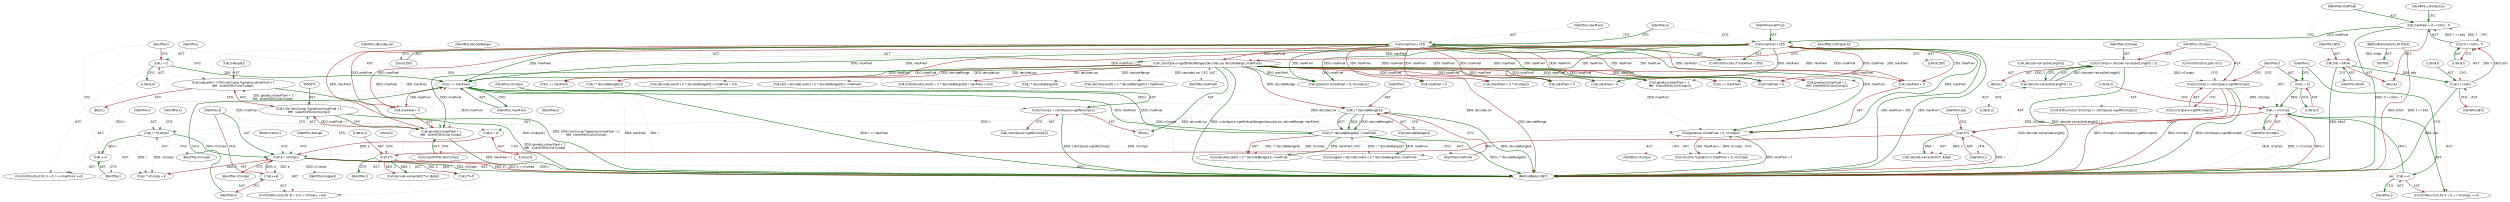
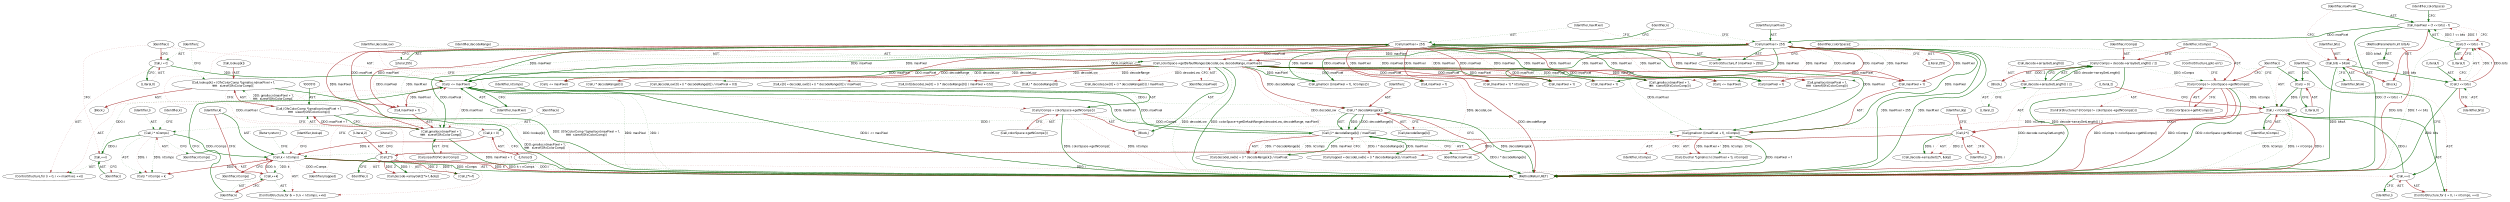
  digraph {
    fontname=Inter
    node [fontname=Inter]
    edge [color=brown fontname=Inter style=bold]
    n1 [label="(Call,lookup[k] = (GfxColorComp *)gmallocn(maxPixel + 1,\n\t\t\t\t\t   sizeof(GfxColorComp)))"]
    n2 [label="(Call,(GfxColorComp *)gmallocn(maxPixel + 1,\n\t\t\t\t\t   sizeof(GfxColorComp)))"]
    n3 [label="(MethodReturn,RET)"]
    n4 [label="(Block,)"]
    n5 [label="(Call,gmallocn(maxPixel + 1,\n\t\t\t\t\t   sizeof(GfxColorComp)))"]
    n6 [label="(Call,sizeof(GfxColorComp))"]
    n7 [label="(Call,i <= maxPixel)"]
    n8 [label="(Call,i * decodeRange[k])"]
    n9 [label="(Call,(i * decodeRange[k]) / maxPixel)"]
    n10 [label="(Call,maxPixel + 1)"]
    n11 [label="(Identifier,maxPixel)"]
    n12 [label="(ControlStructure,for (i = 0; i <= maxPixel; ++i))"]
    n13 [label="(Call,i * nComps)"]
    n14 [label="(Call,decodeRange[k])"]
    n15 [label="(Call,decodeLow[k] + (i * decodeRange[k]) / maxPixel)"]
    n16 [label="(Call,mapped = decodeLow[k] + (i * decodeRange[k]) / maxPixel)"]
    n17 [label="(Identifier,maxPixel)"]
    n18 [label="(Call,i = 0)"]
    n19 [label="(Literal,0)"]
    n20 [label="(Call,++i)"]
    n21 [label="(Identifier,i)"]
    n22 [label="(Call,k < nComps)"]
    n23 [label="(Identifier,nComps)"]
    n24 [label="(Call,i * nComps + k)"]
    n25 [label="(Call,++k)"]
    n26 [label="(Identifier,nComps)"]
    n27 [label="(ControlStructure,for (k = 0; k < nComps; ++k))"]
    n28 [label="(Identifier,mapped)"]
    n29 [label="(Call,colorSpace->getDefaultRanges(decodeLow, decodeRange, maxPixel))"]
    n30 [label="(Call,gmallocn ((maxPixel + 1), nComps))"]
    n31 [label="(Call,maxPixel + 1)"]
    n32 [label="(Call,i * decodeRange[0])"]
    n33 [label="(Call,gmallocn(maxPixel + 1,\n \t\t\t\t\t   sizeof(GfxColorComp)))"]
    n34 [label="(Call,decodeLow[0] + (i * decodeRange[0]) / maxPixel + 0.5)"]
    n35 [label="(Call,x[0] = decodeLow[0] + (i * decodeRange[0]) / maxPixel)"]
    n36 [label="(Call,(int)(decodeLow[0] + (i * decodeRange[0]) / maxPixel + 0.5))"]
    n37 [label="(Call,i * decodeRange[0])"]
    n38 [label="(Call,gmallocn(maxPixel + 1,\n\t\t\t\t\t   sizeof(GfxColorComp)))"]
    n39 [label="(Block,)"]
    n40 [label="(Call,decodeLow[0] + (i * decodeRange[0]) / maxPixel)"]
    n41 [label="(Call,i <= maxPixel)"]
    n42 [label="(Identifier,maxPixel)"]
    n43 [label="(Call,gmallocn ((maxPixel + 1), nComps2))"]
    n44 [label="(Call,maxPixel + 1)"]
    n45 [label="(Call,(maxPixel + 1) * nComps2)"]
    n46 [label="(Call,maxPixel + 1)"]
    n47 [label="(Call,maxPixel + 1)"]
    n48 [label="(Call,i <= maxPixel)"]
    n49 [label="(Call,maxPixel + 1)"]
    n50 [label="(Call,(Guchar *)gmallocn ((maxPixel + 1), nComps))"]
    n51 [label="(Identifier,nComps)"]
    n52 [label="(Call,maxPixel = 255)"]
    n53 [label="(Literal,255)"]
    n54 [label="(ControlStructure,if (maxPixel > 255))"]
    n55 [label="(Call,maxPixel > 255)"]
    n56 [label="(Literal,255)"]
    n57 [label="(Call,maxPixel = (1 << bits) - 1)"]
    n58 [label="(Call,(1 << bits) - 1)"]
    n59 [label="(Block,)"]
    n60 [label="(Literal,1)"]
    n61 [label="(Call,1 << bits)"]
    n62 [label="(Identifier,bits)"]
    n63 [label="(Call,bits = bitsA)"]
    n64 [label="(Identifier,bitsA)"]
    n65 [label="(MethodParameterIn,int bitsA)"]
    1000100
    n67 [label="(Identifier,k)"]
    n68 [label="(Call,k = 0)"]
    n69 [label="(Literal,0)"]
    n70 [label="(Call,i < nComps)"]
    n71 [label="(Call,2*i)"]
    n72 [label="(Identifier,nComps)"]
    n73 [label="(ControlStructure,for (i = 0; i < nComps; ++i))"]
    n74 [label="(Call,2*i)"]
    n75 [label="(Call,decode->arrayGet(2*i, &obj))"]
    n76 [label="(Identifier,i)"]
    n77 [label="(Call,++i)"]
    n78 [label="(Identifier,i)"]
    n79 [label="(Call,decode->arrayGet(2*i+1, &obj))"]
    n80 [label="(Call,2*i+1)"]
    n81 [label="(Identifier,i)"]
    n82 [label="(Call,i = 0)"]
    n83 [label="(Literal,0)"]
    n84 [label="(Call,nComps != colorSpace->getNComps())"]
    n85 [label="(ControlStructure,if (nComps != colorSpace->getNComps()))"]
    n86 [label="(Call,colorSpace->getNComps())"]
    n87 [label="(Call,nComps = decode->arrayGetLength() / 2)"]
    n88 [label="(Call,decode->arrayGetLength() / 2)"]
    n89 [label="(Block,)"]
    n90 [label="(Literal,2)"]
    n91 [label="(Call,nComps = colorSpace->getNComps())"]
    n92 [label="(Call,colorSpace->getNComps())"]
    n93 [label="(Call,lookup[k])"]
    n94 [label="(Identifier,obj)"]
    n95 [label="(Identifier,k)"]
    n96 [label="(Identifier,k)"]
    n97 [label="(Identifier,maxPixel)"]
    n98 [label="(Identifier,i)"]
    n99 [label="(Identifier,nComps)"]
    n100 [label="(Identifier,k)"]
    n101 [label="(Literal,2)"]
    n102 [label="(Call,decode->arrayGetLength())"]
    n103 [label="(Identifier,colorSpace2)"]
    n104 [label="(Identifier,nComps)"]
    n105 [label="(Identifier,decodeRange)"]
    n106 [label="(Identifier,nComps)"]
    n107 [label="(Identifier,decodeLow)"]
    n108 [label="(Identifier,maxPixel)"]
    n109 [label="(Identifier,maxPixel)"]
    n110 [label="(Identifier,i)"]
    n111 [label="(Identifier,i)"]
    n112 [label="(Identifier,colorSpace)"]
    n113 [label="(Literal,1)"]
    n114 [label="(Identifier,lookup)"]
    n115 [label="(Literal,1)"]
    n116 [label="(Return,return;)"]
    n117 [label="(Identifier,k)"]
    n118 [label="(Identifier,i)"]
    n119 [label="(Literal,2)"]
    n120 [label="(Identifier,bits)"]
    n121 [label="(Identifier,i)"]
    n122 [label="(Identifier,i)"]
    n123 [label="(ControlStructure,goto err1;)"]
    1000513
    n1 -> n2 [label="CFG: " style=dotted]
    n1 -> n3 [label="DDG: lookup[k]" style=dotted]
    n1 -> n3 [color=darkgreen label="DDG: (GfxColorComp *)gmallocn(maxPixel + 1,\n\t\t\t\t\t   sizeof(GfxColorComp))"]
    n1 -> n4 [label="AST: "]
    n2 -> n1 [label="AST: "]
    n2 -> n1 [color=darkgreen label="DDG: gmallocn(maxPixel + 1,\n\t\t\t\t\t   sizeof(GfxColorComp))" style=dotted]
    n2 -> n3 [color=darkgreen label="DDG: gmallocn(maxPixel + 1,\n\t\t\t\t\t   sizeof(GfxColorComp))"]
    n2 -> n5 [color=darkgreen label="CFG: "]
    n5 -> n2 [color=darkgreen label="AST: " style=dotted]
    n5 -> n2 [label="DDG: maxPixel + 1"]
    n5 -> n3 [color=darkgreen label="DDG: maxPixel + 1"]
    n5 -> n6 [label="CFG: " style=dotted]
    n6 -> n5 [color=darkgreen label="AST: "]
    n7 -> n3 [color=darkgreen label="DDG: i" style=dotted]
    n7 -> n3 [color=darkgreen label="DDG: i <= maxPixel"]
    n7 -> n3 [color=darkgreen label="DDG: maxPixel" style=dotted]
    n7 -> n5 [label="DDG: maxPixel" style=dotted]
    n7 -> n8 [color=darkgreen label="DDG: i" style=dotted]
    n7 -> n9 [color=darkgreen label="DDG: maxPixel"]
    n7 -> n10 [label="DDG: maxPixel"]
    n7 -> n11 [color=darkgreen label="CFG: "]
    n7 -> n12 [label="AST: " style=dotted]
    n8 -> n3 [color=darkgreen label="DDG: decodeRange[k]"]
    n8 -> n9 [color=darkgreen label="AST: "]
    n8 -> n9 [color=darkgreen label="DDG: i"]
    n8 -> n9 [color=darkgreen label="DDG: decodeRange[k]"]
    n8 -> n13 [color=darkgreen label="DDG: i" style=dotted]
    n8 -> n14 [label="CFG: " style=dotted]
    n9 -> n3 [color=darkgreen label="DDG: i * decodeRange[k]"]
    n9 -> n7 [color=darkgreen label="DDG: maxPixel"]
    n9 -> n15 [label="AST: "]
    n9 -> n15 [label="DDG: i * decodeRange[k]" style=dotted]
    n9 -> n15 [color=darkgreen label="DDG: maxPixel"]
    n9 -> n16 [label="DDG: i * decodeRange[k]" style=dotted]
    n9 -> n16 [color=darkgreen label="DDG: maxPixel"]
    n9 -> n17 [color=darkgreen label="CFG: " style=dotted]
    n10 -> n5 [label="AST: "]
    n11 -> n7 [color=darkgreen label="AST: "]
    n13 -> n20 [color=darkgreen label="DDG: i"]
    n13 -> n22 [color=darkgreen label="DDG: nComps"]
    n13 -> n23 [color=darkgreen label="CFG: " style=dotted]
    n13 -> n24 [color=darkgreen label="AST: " style=dotted]
    n13 -> n24 [label="DDG: i" style=dotted]
    n13 -> n24 [color=darkgreen label="DDG: nComps" style=dotted]
    n14 -> n8 [label="AST: "]
    n15 -> n9 [label="CFG: " style=dotted]
    n17 -> n8 [label="CFG: "]
    n17 -> n9 [color=darkgreen label="AST: " style=dotted]
    n18 -> n7 [color=darkgreen label="DDG: i"]
    n18 -> n12 [label="AST: " style=dotted]
    n18 -> n19 [color=darkgreen label="CFG: "]
    n19 -> n18 [label="AST: " style=dotted]
    n20 -> n7 [color=darkgreen label="DDG: i" style=dotted]
    n20 -> n12 [color=darkgreen label="AST: " style=dotted]
    n20 -> n21 [label="CFG: " style=dotted]
    n21 -> n20 [color=darkgreen label="AST: "]
    n22 -> n3 [label="DDG: k"]
    n22 -> n3 [label="DDG: k < nComps"]
    n22 -> n3 [color=darkgreen label="DDG: nComps"]
    n22 -> n24 [label="DDG: k"]
    n22 -> n25 [color=darkgreen label="DDG: k" style=dotted]
    n22 -> n26 [label="CFG: "]
    n22 -> n27 [label="AST: " style=dotted]
    n22 -> n28 [label="DDG: nComps" style=dotted]
    n23 -> n13 [label="AST: " style=dotted]
    n25 -> n22 [label="DDG: k"]
    n25 -> n27 [color=darkgreen label="AST: " style=dotted]
    n25 -> n67 [label="CFG: "]
    n26 -> n22 [label="AST: " style=dotted]
    n28 -> n7 [label="CFG: " style=dotted]
    n29 -> n3 [color=darkgreen label="DDG: decodeLow" style=dotted]
    n29 -> n3 [color=darkgreen label="DDG: colorSpace->getDefaultRanges(decodeLow, decodeRange, maxPixel)"]
    n29 -> n3 [label="DDG: decodeRange"]
    n29 -> n5 [color=darkgreen label="DDG: maxPixel"]
    n29 -> n7 [color=darkgreen label="DDG: maxPixel"]
    n29 -> n8 [label="DDG: decodeRange"]
    n29 -> n10 [label="DDG: maxPixel" style=dotted]
    n29 -> n15 [label="DDG: decodeLow" style=dotted]
    n29 -> n16 [label="DDG: decodeLow" style=dotted]
    n29 -> n30 [color=darkgreen label="DDG: maxPixel" style=dotted]
    n29 -> n31 [label="DDG: maxPixel"]
    n29 -> n32 [label="DDG: decodeRange"]
    n29 -> n33 [label="DDG: maxPixel"]
    n29 -> n34 [color=darkgreen label="DDG: decodeLow" style=dotted]
    n29 -> n35 [label="DDG: decodeLow" style=dotted]
    n29 -> n36 [label="DDG: decodeLow"]
    n29 -> n37 [label="DDG: decodeRange" style=dotted]
    n29 -> n38 [label="DDG: maxPixel"]
    n29 -> n39 [color=darkgreen label="AST: "]
    n29 -> n40 [label="DDG: decodeLow" style=dotted]
    n29 -> n41 [label="DDG: maxPixel" style=dotted]
    n29 -> n42 [label="CFG: " style=dotted]
    n29 -> n43 [color=darkgreen label="DDG: maxPixel"]
    n29 -> n44 [color=darkgreen label="DDG: maxPixel" style=dotted]
    n29 -> n45 [color=darkgreen label="DDG: maxPixel" style=dotted]
    n29 -> n46 [label="DDG: maxPixel"]
    n29 -> n47 [color=darkgreen label="DDG: maxPixel"]
    n29 -> n48 [color=darkgreen label="DDG: maxPixel" style=dotted]
    n29 -> n49 [color=darkgreen label="DDG: maxPixel"]
    n30 -> n3 [color=darkgreen label="DDG: maxPixel + 1"]
    n30 -> n22 [color=darkgreen label="DDG: nComps" style=dotted]
    n30 -> n50 [label="AST: " style=dotted]
    n30 -> n50 [label="DDG: maxPixel + 1"]
    n30 -> n50 [color=darkgreen label="DDG: nComps" style=dotted]
    n30 -> n51 [label="CFG: " style=dotted]
    n31 -> n30 [label="AST: "]
    n42 -> n29 [label="AST: " style=dotted]
    n50 -> n30 [color=darkgreen label="CFG: " style=dotted]
    n51 -> n30 [label="AST: " style=dotted]
    n52 -> n3 [label="DDG: maxPixel" style=dotted]
    n52 -> n5 [label="DDG: maxPixel"]
    n52 -> n7 [color=darkgreen label="DDG: maxPixel"]
    n52 -> n10 [label="DDG: maxPixel"]
    n52 -> n29 [label="DDG: maxPixel"]
    n52 -> n30 [color=darkgreen label="DDG: maxPixel"]
    n52 -> n31 [label="DDG: maxPixel"]
    n52 -> n33 [color=darkgreen label="DDG: maxPixel"]
    n52 -> n38 [label="DDG: maxPixel" style=dotted]
    n52 -> n41 [color=darkgreen label="DDG: maxPixel" style=dotted]
    n52 -> n43 [color=darkgreen label="DDG: maxPixel"]
    n52 -> n44 [label="DDG: maxPixel"]
    n52 -> n45 [label="DDG: maxPixel"]
    n52 -> n46 [label="DDG: maxPixel"]
    n52 -> n47 [label="DDG: maxPixel" style=dotted]
    n52 -> n48 [label="DDG: maxPixel"]
    n52 -> n49 [color=darkgreen label="DDG: maxPixel"]
    n52 -> n53 [color=darkgreen label="CFG: " style=dotted]
    n52 -> n54 [color=darkgreen label="AST: "]
    n53 -> n52 [color=darkgreen label="AST: "]
    n55 -> n3 [color=darkgreen label="DDG: maxPixel > 255"]
    n55 -> n3 [color=darkgreen label="DDG: maxPixel"]
    n55 -> n5 [color=darkgreen label="DDG: maxPixel" style=dotted]
    n55 -> n7 [color=darkgreen label="DDG: maxPixel"]
    n55 -> n10 [label="DDG: maxPixel"]
    n55 -> n29 [label="DDG: maxPixel" style=dotted]
    n55 -> n30 [color=darkgreen label="DDG: maxPixel"]
    n55 -> n31 [label="DDG: maxPixel"]
    n55 -> n33 [label="DDG: maxPixel" style=dotted]
    n55 -> n38 [color=darkgreen label="DDG: maxPixel" style=dotted]
    n55 -> n41 [label="DDG: maxPixel"]
    n55 -> n43 [color=darkgreen label="DDG: maxPixel"]
    n55 -> n44 [color=darkgreen label="DDG: maxPixel" style=dotted]
    n55 -> n45 [label="DDG: maxPixel" style=dotted]
    n55 -> n46 [color=darkgreen label="DDG: maxPixel"]
    n55 -> n47 [color=darkgreen label="DDG: maxPixel"]
    n55 -> n48 [color=darkgreen label="DDG: maxPixel" style=dotted]
    n55 -> n49 [label="DDG: maxPixel"]
    n55 -> n54 [color=darkgreen label="AST: "]
    n55 -> n56 [label="CFG: " style=dotted]
    n56 -> n55 [label="AST: " style=dotted]
    n57 -> n3 [color=darkgreen label="DDG: (1 << bits) - 1"]
    n57 -> n55 [color=darkgreen label="DDG: maxPixel"]
    n57 -> n58 [label="CFG: " style=dotted]
    n57 -> n59 [label="AST: "]
    n58 -> n3 [color=darkgreen label="DDG: 1 << bits" style=dotted]
    n58 -> n57 [color=darkgreen label="AST: "]
    n58 -> n57 [color=darkgreen label="DDG: 1 << bits" style=dotted]
    n58 -> n57 [label="DDG: 1" style=dotted]
    n58 -> n60 [label="CFG: "]
    n60 -> n58 [color=darkgreen label="AST: "]
    n60 -> n61 [label="CFG: " style=dotted]
    n61 -> n3 [color=darkgreen label="DDG: bits"]
    n61 -> n58 [color=darkgreen label="AST: " style=dotted]
    n61 -> n58 [label="DDG: 1" style=dotted]
    n61 -> n58 [label="DDG: bits"]
    n61 -> n62 [label="CFG: "]
    n62 -> n61 [color=darkgreen label="AST: " style=dotted]
    n63 -> n3 [color=darkgreen label="DDG: bitsA"]
    n63 -> n59 [label="AST: "]
    n63 -> n61 [color=darkgreen label="DDG: bits"]
    n63 -> n64 [color=darkgreen label="CFG: " style=dotted]
    n64 -> n63 [color=darkgreen label="AST: "]
-   n65 -> n3 [label="DDG: bitsA"]
+   n65 -> n3 [label="DDG: bits"]
    n65 -> n63 [label="DDG: bitsA" style=dotted]
    n65 -> 1000100 [color=darkgreen label="AST: "]
    n67 -> n7 [color=darkgreen label="CFG: "]
    n67 -> n25 [color=darkgreen label="AST: " style=dotted]
    n68 -> n22 [label="DDG: k"]
    n68 -> n27 [label="AST: " style=dotted]
    n68 -> n69 [label="CFG: " style=dotted]
    n69 -> n68 [label="AST: "]
    n70 -> n3 [color=darkgreen label="DDG: nComps" style=dotted]
    n70 -> n3 [color=darkgreen label="DDG: i < nComps" style=dotted]
    n70 -> n3 [label="DDG: i"]
    n70 -> n30 [label="DDG: nComps" style=dotted]
    n70 -> n71 [label="DDG: i"]
    n70 -> n72 [color=darkgreen label="CFG: "]
    n70 -> n73 [color=darkgreen label="AST: "]
    n71 -> n3 [label="DDG: i"]
    n71 -> n74 [label="DDG: i"]
    n71 -> n75 [label="AST: " style=dotted]
    n71 -> n75 [label="DDG: 2" style=dotted]
    n71 -> n75 [color=darkgreen label="DDG: i"]
    n71 -> n76 [label="CFG: " style=dotted]
    n72 -> n70 [label="AST: "]
    n74 -> n3 [color=darkgreen label="DDG: i" style=dotted]
    n74 -> n77 [label="DDG: i" style=dotted]
    n74 -> n79 [label="DDG: 2"]
    n74 -> n79 [color=darkgreen label="DDG: i"]
    n74 -> n80 [color=darkgreen label="AST: " style=dotted]
    n74 -> n80 [label="DDG: 2"]
    n74 -> n80 [color=darkgreen label="DDG: i" style=dotted]
    n74 -> n81 [color=darkgreen label="CFG: "]
    n76 -> n71 [label="AST: "]
    n77 -> n70 [color=darkgreen label="DDG: i"]
    n77 -> n73 [label="AST: "]
    n77 -> n78 [color=darkgreen label="CFG: "]
    n78 -> n77 [label="AST: " style=dotted]
    n81 -> n74 [label="AST: " style=dotted]
    n82 -> n70 [color=darkgreen label="DDG: i"]
    n82 -> n73 [label="AST: " style=dotted]
    n82 -> n83 [color=darkgreen label="CFG: "]
    n83 -> n82 [label="AST: "]
    n84 -> n3 [label="DDG: nComps"]
    n84 -> n3 [color=darkgreen label="DDG: colorSpace->getNComps()"]
    n84 -> n3 [label="DDG: nComps != colorSpace->getNComps()"]
    n84 -> n70 [color=darkgreen label="DDG: nComps" style=dotted]
    n84 -> n85 [label="AST: " style=dotted]
    n84 -> n86 [label="CFG: "]
    n86 -> n84 [label="AST: "]
    n87 -> n3 [color=darkgreen label="DDG: decode->arrayGetLength() / 2"]
    n87 -> n84 [color=darkgreen label="DDG: nComps" style=dotted]
    n87 -> n88 [color=darkgreen label="CFG: "]
    n87 -> n89 [label="AST: "]
    n88 -> n3 [color=darkgreen label="DDG: decode->arrayGetLength()" style=dotted]
    n88 -> n87 [color=darkgreen label="AST: "]
    n88 -> n87 [color=darkgreen label="DDG: decode->arrayGetLength()"]
    n88 -> n87 [color=darkgreen label="DDG: 2" style=dotted]
    n88 -> n90 [color=darkgreen label="CFG: " style=dotted]
    n90 -> n88 [color=darkgreen label="AST: " style=dotted]
    n91 -> n3 [color=darkgreen label="DDG: colorSpace->getNComps()"]
    n91 -> n3 [label="DDG: nComps" style=dotted]
    n91 -> n30 [color=darkgreen label="DDG: nComps" style=dotted]
    n91 -> n39 [label="AST: "]
    n91 -> n92 [label="CFG: "]
    n92 -> n91 [label="AST: " style=dotted]
    n93 -> n1 [label="AST: "]
    n94 -> n71 [label="CFG: "]
    n95 -> n68 [color=darkgreen label="AST: " style=dotted]
    n96 -> n13 [color=darkgreen label="CFG: " style=dotted]
    n97 -> n55 [color=darkgreen label="AST: "]
    n98 -> n70 [label="AST: " style=dotted]
    n98 -> n77 [color=darkgreen label="CFG: "]
    n98 -> n82 [color=darkgreen label="CFG: "]
    n99 -> n91 [color=darkgreen label="AST: "]
    n100 -> n52 [color=darkgreen label="CFG: "]
    n100 -> n55 [color=darkgreen label="CFG: " style=dotted]
    n101 -> n74 [label="AST: "]
    n102 -> n88 [label="AST: " style=dotted]
    n103 -> n29 [label="CFG: "]
    n103 -> n70 [color=darkgreen label="CFG: " style=dotted]
    n104 -> n84 [label="AST: "]
    n104 -> n87 [label="CFG: "]
    n105 -> n29 [color=darkgreen label="AST: " style=dotted]
    n106 -> n87 [label="AST: "]
    n107 -> n29 [color=darkgreen label="AST: " style=dotted]
    n107 -> n91 [label="CFG: " style=dotted]
    n108 -> n57 [color=darkgreen label="AST: "]
    n108 -> n63 [label="CFG: " style=dotted]
    n109 -> n52 [color=darkgreen label="AST: " style=dotted]
    n109 -> n55 [label="CFG: " style=dotted]
    n110 -> n82 [color=darkgreen label="AST: "]
    n110 -> n84 [label="CFG: "]
    n111 -> n13 [color=darkgreen label="AST: " style=dotted]
    n112 -> n57 [color=darkgreen label="CFG: "]
    n113 -> n61 [color=darkgreen label="AST: "]
-   n114 -> n22 [color=darkgreen label="CFG: " style=dotted]
+   n114 -> n22 [label="CFG: " style=dotted]
    n115 -> n74 [label="CFG: " style=dotted]
    n116 -> n22 [color=darkgreen label="CFG: " style=dotted]
    n117 -> n22 [color=darkgreen label="AST: "]
    n117 -> n25 [label="CFG: "]
    n117 -> n68 [label="CFG: " style=dotted]
    n118 -> n7 [label="AST: " style=dotted]
    n118 -> n18 [label="CFG: "]
    n118 -> n20 [label="CFG: " style=dotted]
    n119 -> n70 [label="CFG: "]
    n119 -> n71 [label="AST: " style=dotted]
    n120 -> n63 [label="AST: "]
    n121 -> n1 [color=darkgreen label="CFG: " style=dotted]
    n121 -> n18 [color=darkgreen label="AST: " style=dotted]
    n122 -> n8 [label="AST: "]
    n123 -> n84 [label="CFG: " style=dotted]
    1000513 -> n2 [color=darkgreen label="AST: "]
  }
